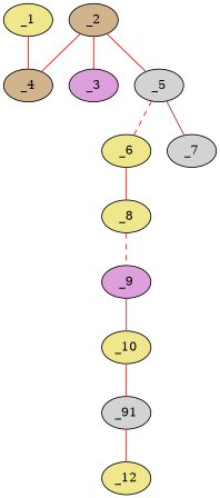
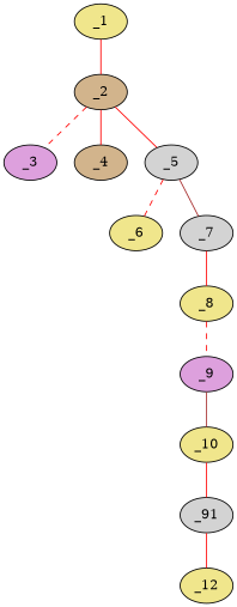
  graph {
    node [charge=0 chem=1 fillcolor=khaki style=filled symbol="C  " x=3.7321 y=-0.317]
    edge [color=red style=solid valence=1]
    _1 [x=2 y=-0.817]
    _2 [chem=17 fillcolor=tan symbol="Si " x=2.866]
    _3 [fillcolor=plum x=3.366 y=-1.183]
    _4 [fillcolor=tan x=2.366 y=0.549]
    _5 [fillcolor=lightgrey y=0.183]
    _6 [y=1.183]
    _7 [fillcolor=lightgrey x=4.5981]
    _8 [x=5.4641 y=0.183]
    _9 [fillcolor=plum x=6.3301]
    _10 [x=7.1962 y=0.183]
    n11 [fillcolor=lightgrey label=_91 x=8.0622]
    _12 [chem=2 symbol="O  " x=8.9282 y=0.183]
-   _1 -- _4
-   _2 -- _3
+   _1 -- _2
+   _2 -- _3 [style=dashed]
    _2 -- _4
    _2 -- _5
    _5 -- _6 [style=dashed valence=2]
    _5 -- _7 [color=brown]
-   _6 -- _8
+   _7 -- _8
    _8 -- _9 [style=dashed]
    _9 -- _10 [color=brown valence=2]
    _10 -- n11
    n11 -- _12
  }
